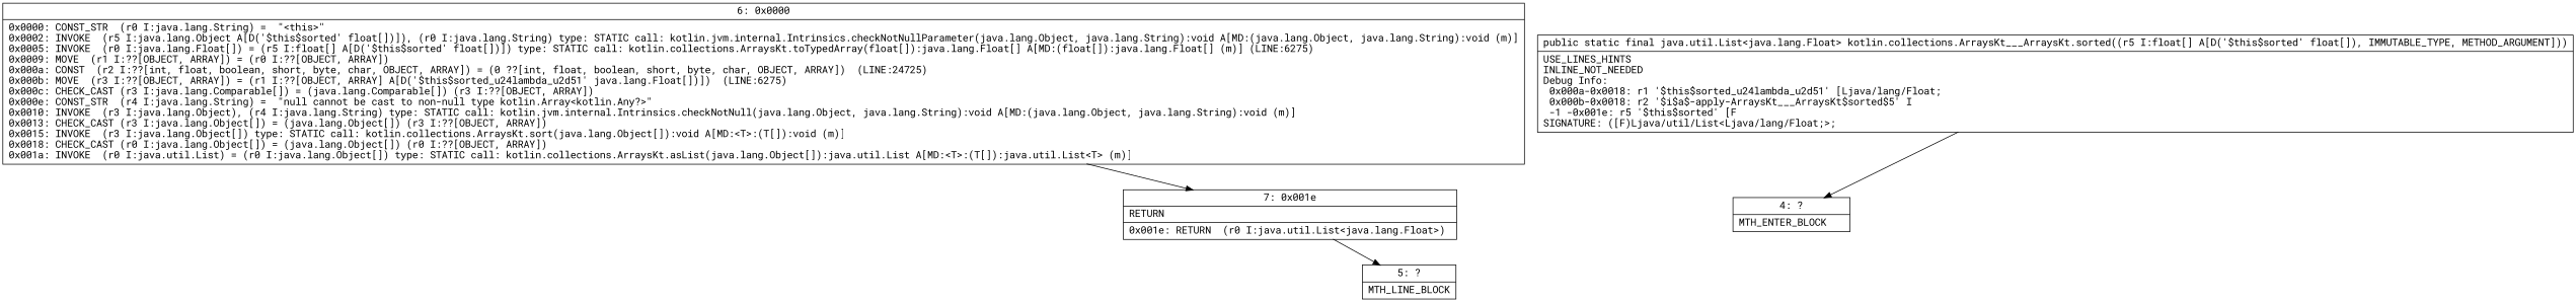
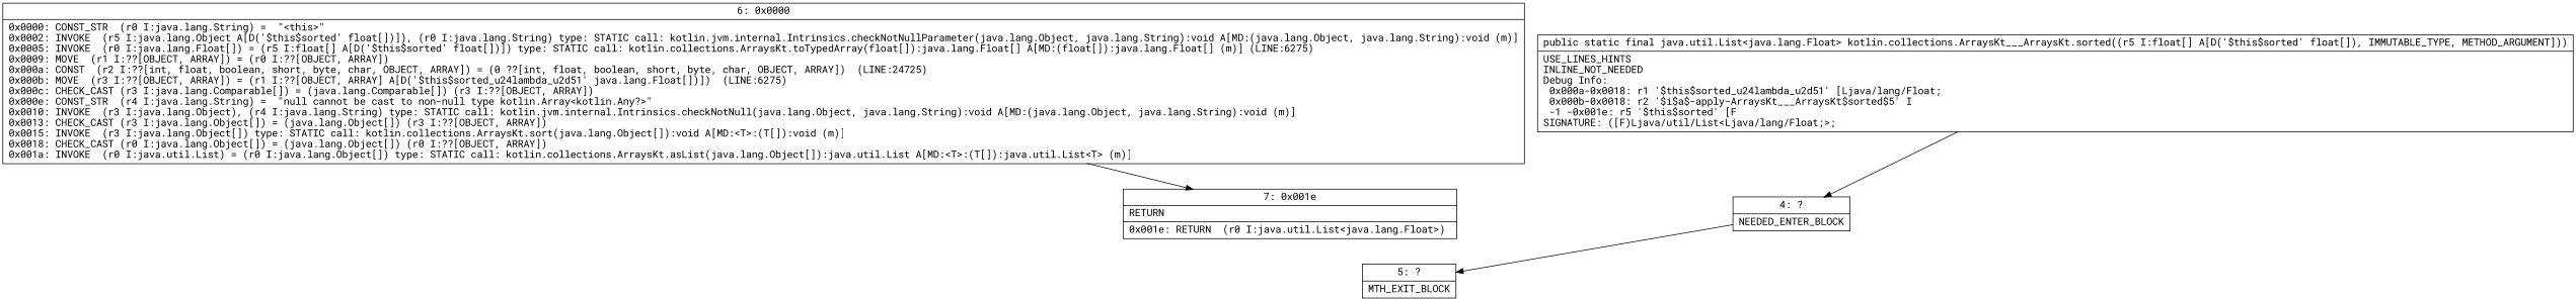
  digraph {
    fontname="Roboto Mono"
    node [fontname="Roboto Mono" shape=record]
    edge [fontname="Roboto Mono"]
-   n1 [label="{4\:\ ?|MTH_ENTER_BLOCK\l}"]
+   n1 [label="{4\:\ ?|NEEDED_ENTER_BLOCK\l}"]
    n2 [label="{6\:\ 0x0000|0x0000: CONST_STR  (r0 I:java.lang.String) =  \"\<this\>\" \l0x0002: INVOKE  (r5 I:java.lang.Object A[D('$this$sorted' float[])]), (r0 I:java.lang.String) type: STATIC call: kotlin.jvm.internal.Intrinsics.checkNotNullParameter(java.lang.Object, java.lang.String):void A[MD:(java.lang.Object, java.lang.String):void (m)]\l0x0005: INVOKE  (r0 I:java.lang.Float[]) = (r5 I:float[] A[D('$this$sorted' float[])]) type: STATIC call: kotlin.collections.ArraysKt.toTypedArray(float[]):java.lang.Float[] A[MD:(float[]):java.lang.Float[] (m)] (LINE:6275)\l0x0009: MOVE  (r1 I:??[OBJECT, ARRAY]) = (r0 I:??[OBJECT, ARRAY]) \l0x000a: CONST  (r2 I:??[int, float, boolean, short, byte, char, OBJECT, ARRAY]) = (0 ??[int, float, boolean, short, byte, char, OBJECT, ARRAY])  (LINE:24725)\l0x000b: MOVE  (r3 I:??[OBJECT, ARRAY]) = (r1 I:??[OBJECT, ARRAY] A[D('$this$sorted_u24lambda_u2d51' java.lang.Float[])])  (LINE:6275)\l0x000c: CHECK_CAST (r3 I:java.lang.Comparable[]) = (java.lang.Comparable[]) (r3 I:??[OBJECT, ARRAY]) \l0x000e: CONST_STR  (r4 I:java.lang.String) =  \"null cannot be cast to non\-null type kotlin.Array\<kotlin.Any?\>\" \l0x0010: INVOKE  (r3 I:java.lang.Object), (r4 I:java.lang.String) type: STATIC call: kotlin.jvm.internal.Intrinsics.checkNotNull(java.lang.Object, java.lang.String):void A[MD:(java.lang.Object, java.lang.String):void (m)]\l0x0013: CHECK_CAST (r3 I:java.lang.Object[]) = (java.lang.Object[]) (r3 I:??[OBJECT, ARRAY]) \l0x0015: INVOKE  (r3 I:java.lang.Object[]) type: STATIC call: kotlin.collections.ArraysKt.sort(java.lang.Object[]):void A[MD:\<T\>:(T[]):void (m)]\l0x0018: CHECK_CAST (r0 I:java.lang.Object[]) = (java.lang.Object[]) (r0 I:??[OBJECT, ARRAY]) \l0x001a: INVOKE  (r0 I:java.util.List) = (r0 I:java.lang.Object[]) type: STATIC call: kotlin.collections.ArraysKt.asList(java.lang.Object[]):java.util.List A[MD:\<T\>:(T[]):java.util.List\<T\> (m)]\l}"]
    n3 [label="{7\:\ 0x001e|RETURN\l|0x001e: RETURN  (r0 I:java.util.List\<java.lang.Float\>) \l}"]
-   n4 [label="{5\:\ ?|MTH_LINE_BLOCK\l}"]
+   n4 [label="{5\:\ ?|MTH_EXIT_BLOCK\l}"]
    n5 [label="{public static final java.util.List\<java.lang.Float\> kotlin.collections.ArraysKt___ArraysKt.sorted((r5 I:float[] A[D('$this$sorted' float[]), IMMUTABLE_TYPE, METHOD_ARGUMENT]))  | USE_LINES_HINTS\lINLINE_NOT_NEEDED\lDebug Info:\l  0x000a\-0x0018: r1 '$this$sorted_u24lambda_u2d51' [Ljava\/lang\/Float;\l  0x000b\-0x0018: r2 '$i$a$\-apply\-ArraysKt___ArraysKt$sorted$5' I\l  \-1 \-0x001e: r5 '$this$sorted' [F\lSIGNATURE: ([F)Ljava\/util\/List\<Ljava\/lang\/Float;\>;\l}"]
    n2 -> n3
-   n3 -> n4
+   n1 -> n4
    n5 -> n1
  }
